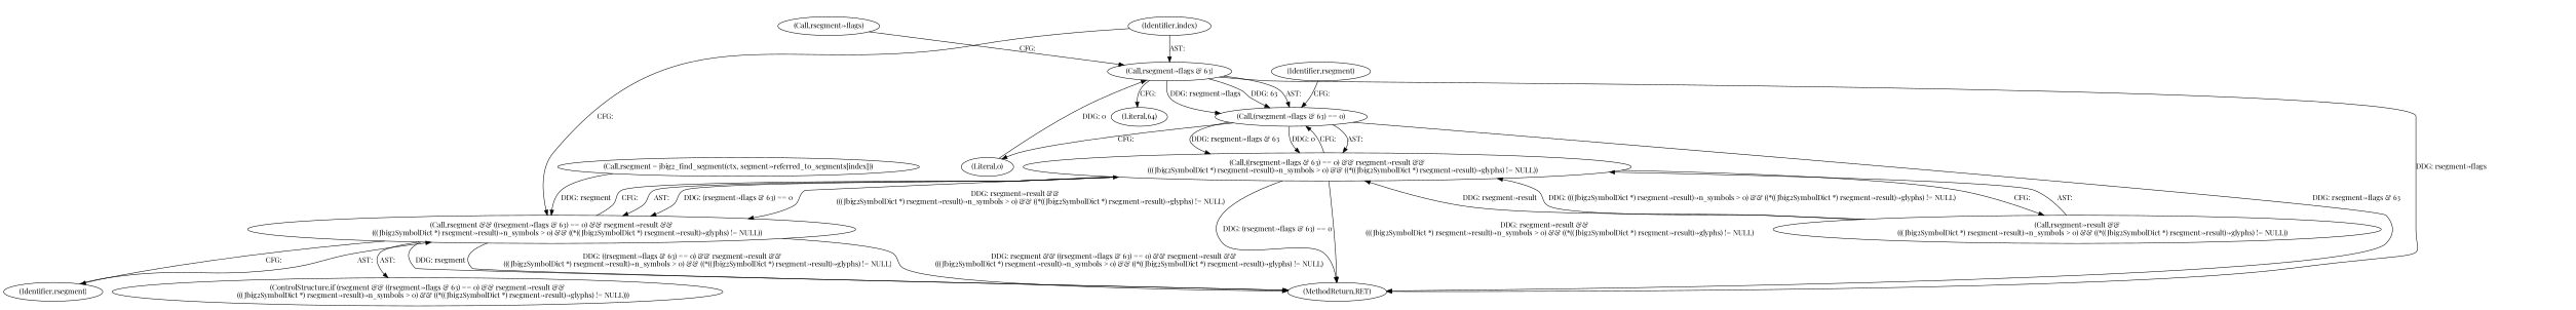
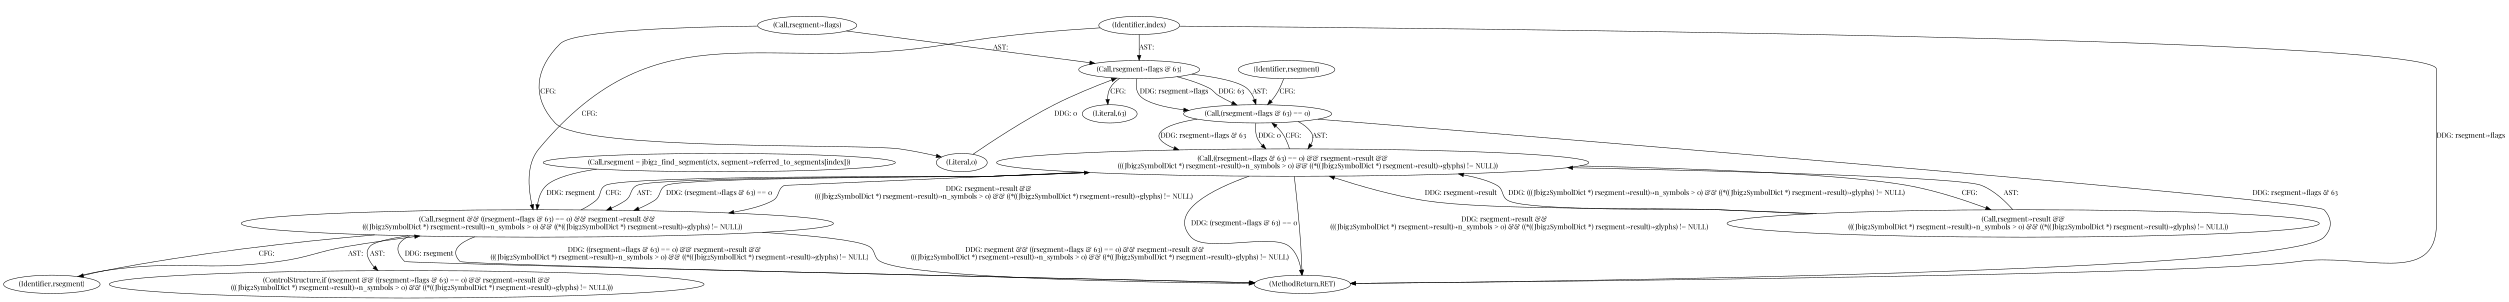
  digraph {
    fontname="Playfair Display"
    node [fontname="Playfair Display"]
    edge [fontname="Playfair Display"]
    n1 [label="(Call,rsegment->flags & 63)"]
    n2 [label="(Call,(rsegment->flags & 63) == 0)"]
    n3 [label="(MethodReturn,RET)"]
-   n4 [label="(Literal,64)"]
+   n4 [label="(Literal,63)"]
    n5 [label="(Call,((rsegment->flags & 63) == 0) && rsegment->result &&\n                (((Jbig2SymbolDict *) rsegment->result)->n_symbols > 0) && ((*((Jbig2SymbolDict *) rsegment->result)->glyphs) != NULL))"]
    n6 [label="(Literal,0)"]
    n7 [label="(Call,rsegment && ((rsegment->flags & 63) == 0) && rsegment->result &&\n                (((Jbig2SymbolDict *) rsegment->result)->n_symbols > 0) && ((*((Jbig2SymbolDict *) rsegment->result)->glyphs) != NULL))"]
    n8 [label="(Call,rsegment->result &&\n                (((Jbig2SymbolDict *) rsegment->result)->n_symbols > 0) && ((*((Jbig2SymbolDict *) rsegment->result)->glyphs) != NULL))"]
    n9 [label="(ControlStructure,if (rsegment && ((rsegment->flags & 63) == 0) && rsegment->result &&\n                (((Jbig2SymbolDict *) rsegment->result)->n_symbols > 0) && ((*((Jbig2SymbolDict *) rsegment->result)->glyphs) != NULL)))"]
    n10 [label="(Identifier,rsegment)"]
    n11 [label="(Identifier,rsegment)"]
    n12 [label="(Call,rsegment = jbig2_find_segment(ctx, segment->referred_to_segments[index]))"]
    n13 [label="(Call,rsegment->flags)"]
    n14 [label="(Identifier,index)"]
    n1 -> n2 [label="AST: "]
    n1 -> n2 [label="DDG: rsegment->flags"]
    n1 -> n2 [label="DDG: 63"]
-   n1 -> n3 [label="DDG: rsegment->flags"]
+   n14 -> n3 [label="DDG: rsegment->flags"]
    n1 -> n4 [label="CFG: "]
    n2 -> n3 [label="DDG: rsegment->flags & 63"]
    n2 -> n5 [label="AST: "]
    n2 -> n5 [label="DDG: rsegment->flags & 63"]
    n2 -> n5 [label="DDG: 0"]
-   n2 -> n6 [label="CFG: "]
+   n13 -> n6 [label="CFG: "]
    n5 -> n2 [label="CFG: "]
    n5 -> n3 [label="DDG: (rsegment->flags & 63) == 0"]
    n5 -> n3 [label="DDG: rsegment->result &&\n                (((Jbig2SymbolDict *) rsegment->result)->n_symbols > 0) && ((*((Jbig2SymbolDict *) rsegment->result)->glyphs) != NULL)"]
    n5 -> n7 [label="AST: "]
    n5 -> n7 [label="DDG: (rsegment->flags & 63) == 0"]
    n5 -> n7 [label="DDG: rsegment->result &&\n                (((Jbig2SymbolDict *) rsegment->result)->n_symbols > 0) && ((*((Jbig2SymbolDict *) rsegment->result)->glyphs) != NULL)"]
    n5 -> n8 [label="CFG: "]
    n6 -> n1 [label="DDG: 0"]
    n7 -> n3 [label="DDG: ((rsegment->flags & 63) == 0) && rsegment->result &&\n                (((Jbig2SymbolDict *) rsegment->result)->n_symbols > 0) && ((*((Jbig2SymbolDict *) rsegment->result)->glyphs) != NULL)"]
    n7 -> n3 [label="DDG: rsegment && ((rsegment->flags & 63) == 0) && rsegment->result &&\n                (((Jbig2SymbolDict *) rsegment->result)->n_symbols > 0) && ((*((Jbig2SymbolDict *) rsegment->result)->glyphs) != NULL)"]
    n7 -> n3 [label="DDG: rsegment"]
    n7 -> n5 [label="CFG: "]
    n7 -> n9 [label="AST: "]
    n7 -> n10 [label="CFG: "]
    n8 -> n5 [label="AST: "]
    n8 -> n5 [label="DDG: rsegment->result"]
    n8 -> n5 [label="DDG: (((Jbig2SymbolDict *) rsegment->result)->n_symbols > 0) && ((*((Jbig2SymbolDict *) rsegment->result)->glyphs) != NULL)"]
    n10 -> n7 [label="AST: "]
    n11 -> n2 [label="CFG: "]
    n12 -> n7 [label="DDG: rsegment"]
-   n13 -> n1 [label="CFG: "]
+   n13 -> n1 [label="AST: "]
    n14 -> n1 [label="AST: "]
    n14 -> n7 [label="CFG: "]
  }
